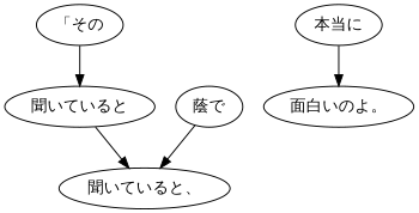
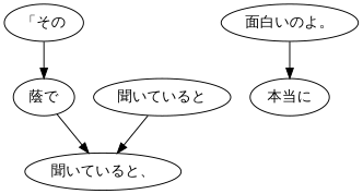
  digraph {
    fontname="DejaVu Sans"
    node [fontname="DejaVu Sans"]
    edge [fontname="DejaVu Sans"]
    n1 [label="「その"]
    n2 [label="聞いていると"]
    n3 [label="聞いていると、"]
    n4 [label="蔭で"]
    n5 [label="面白いのよ。"]
    n6 [label="本当に"]
-   n1 -> n2
+   n1 -> n4
    n2 -> n3
    n4 -> n3
-   n6 -> n5
+   n5 -> n6
  }
